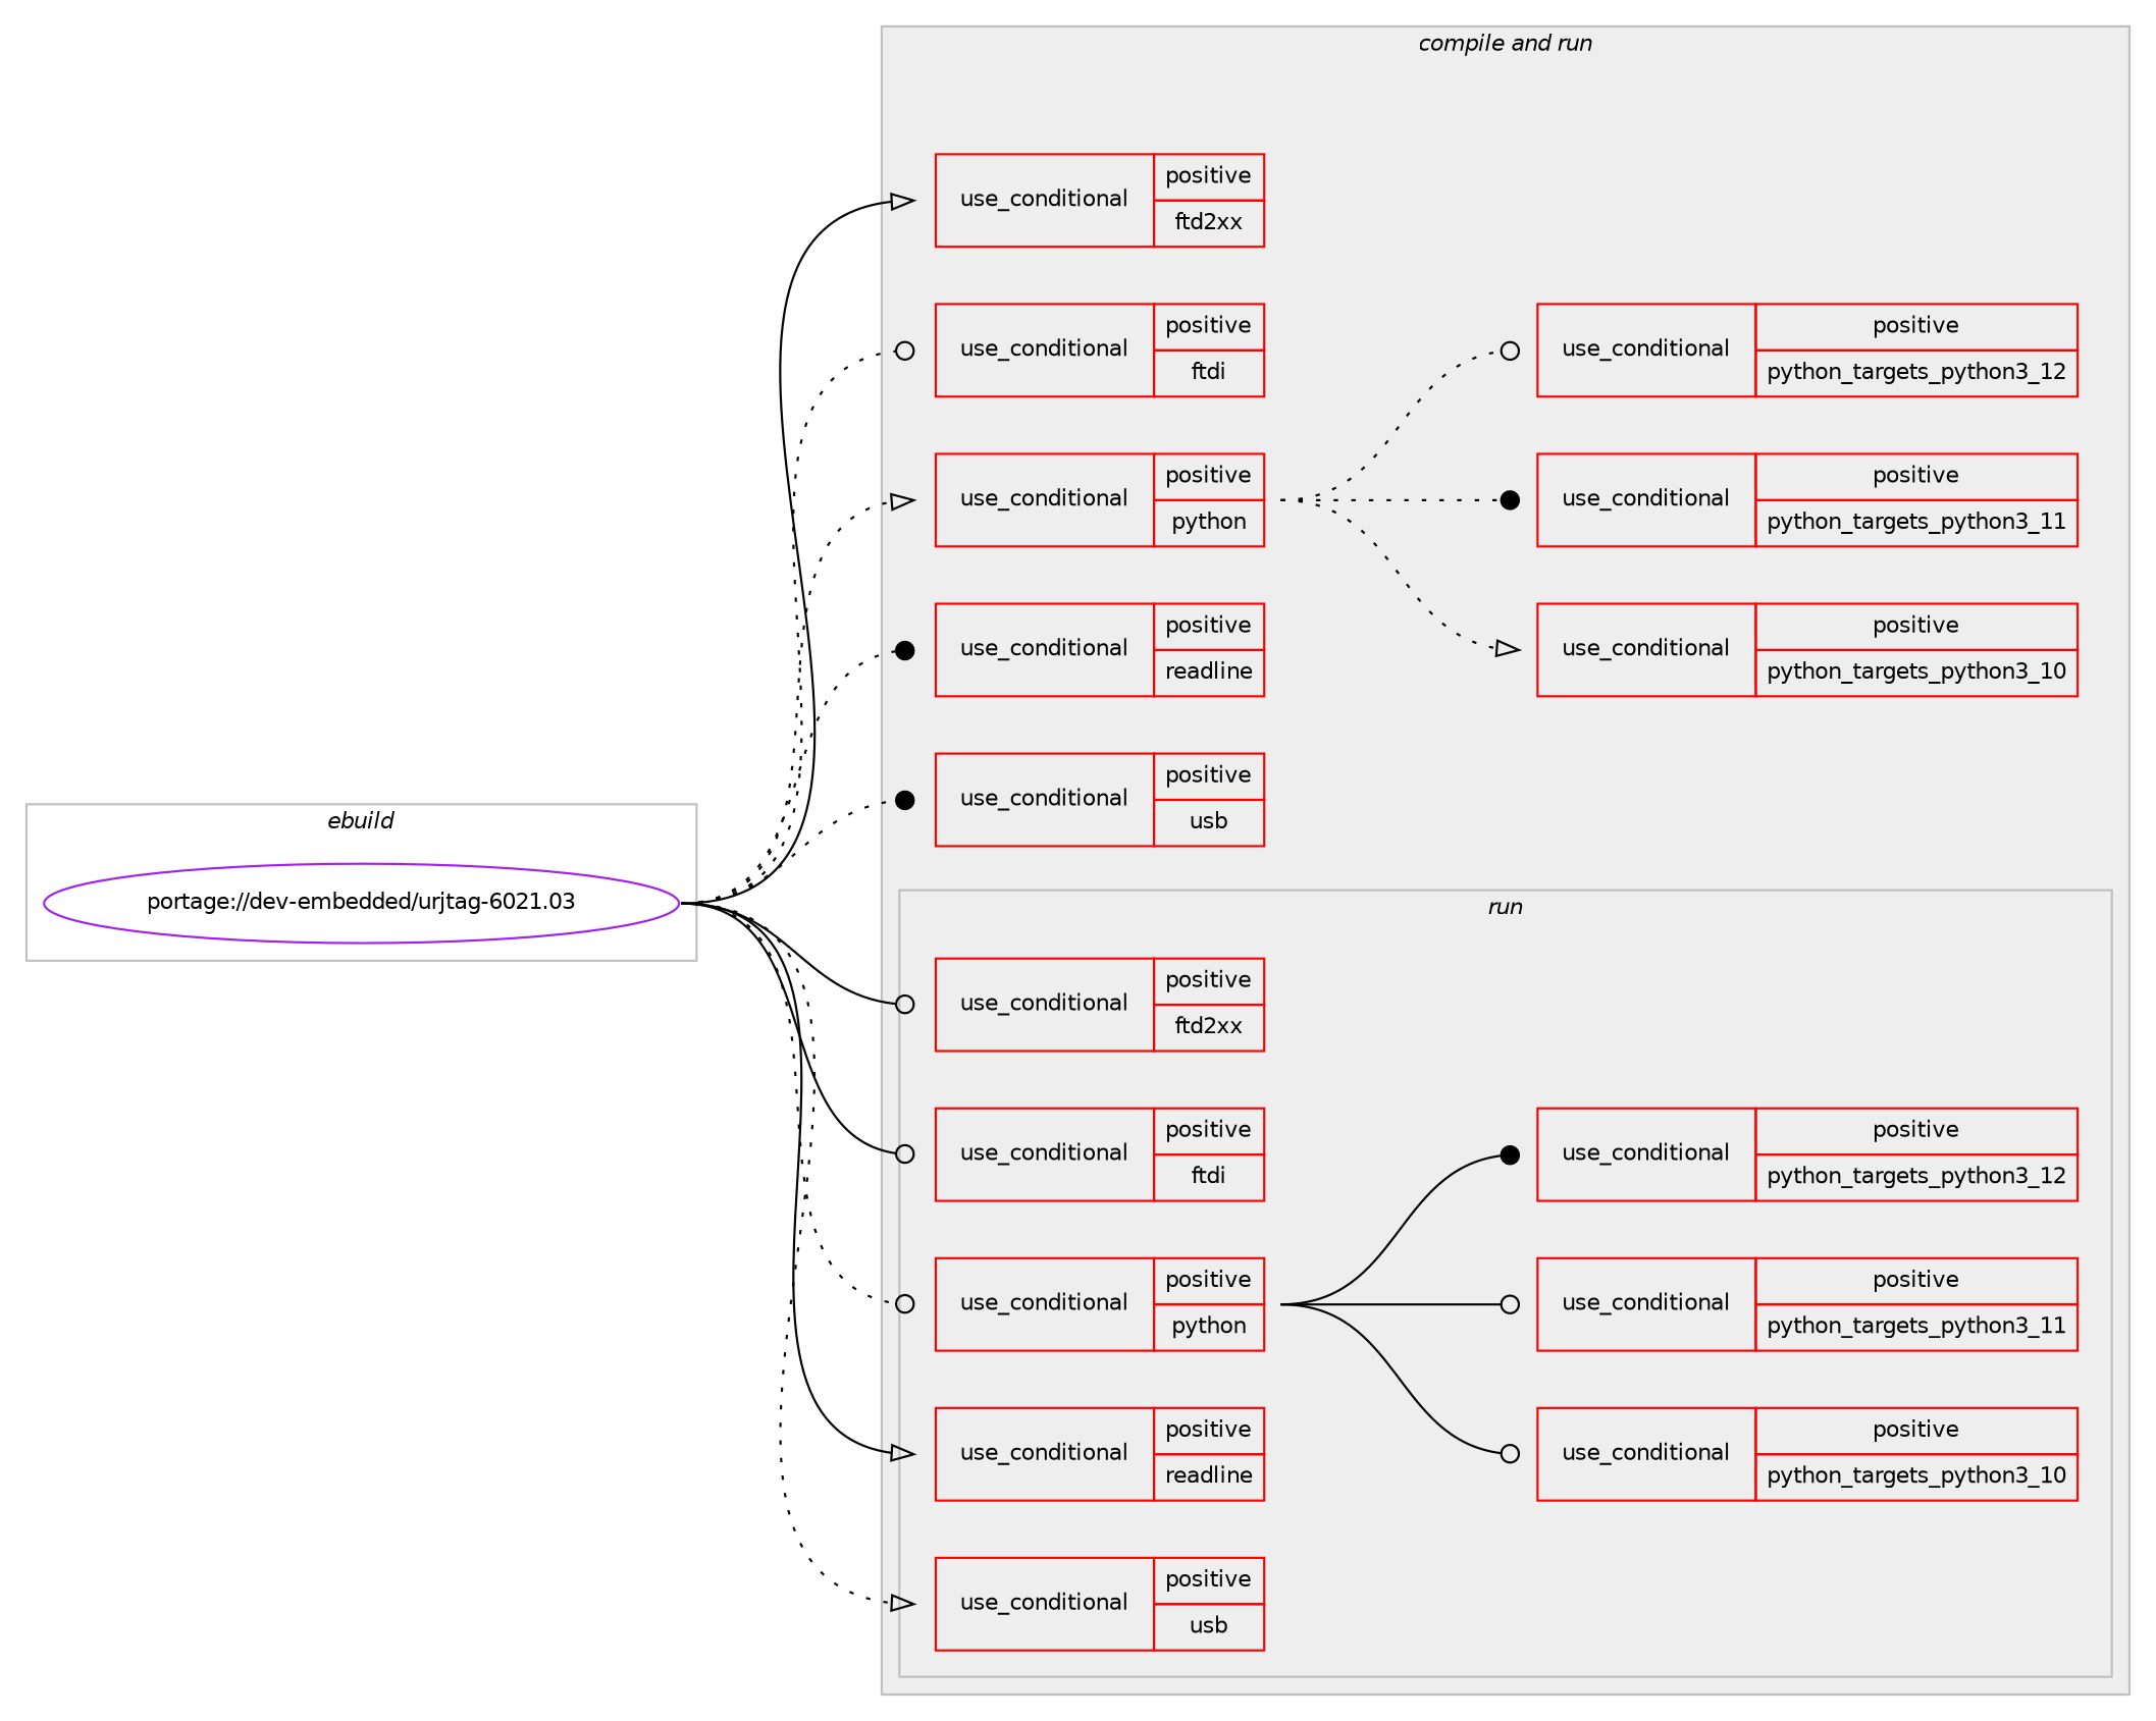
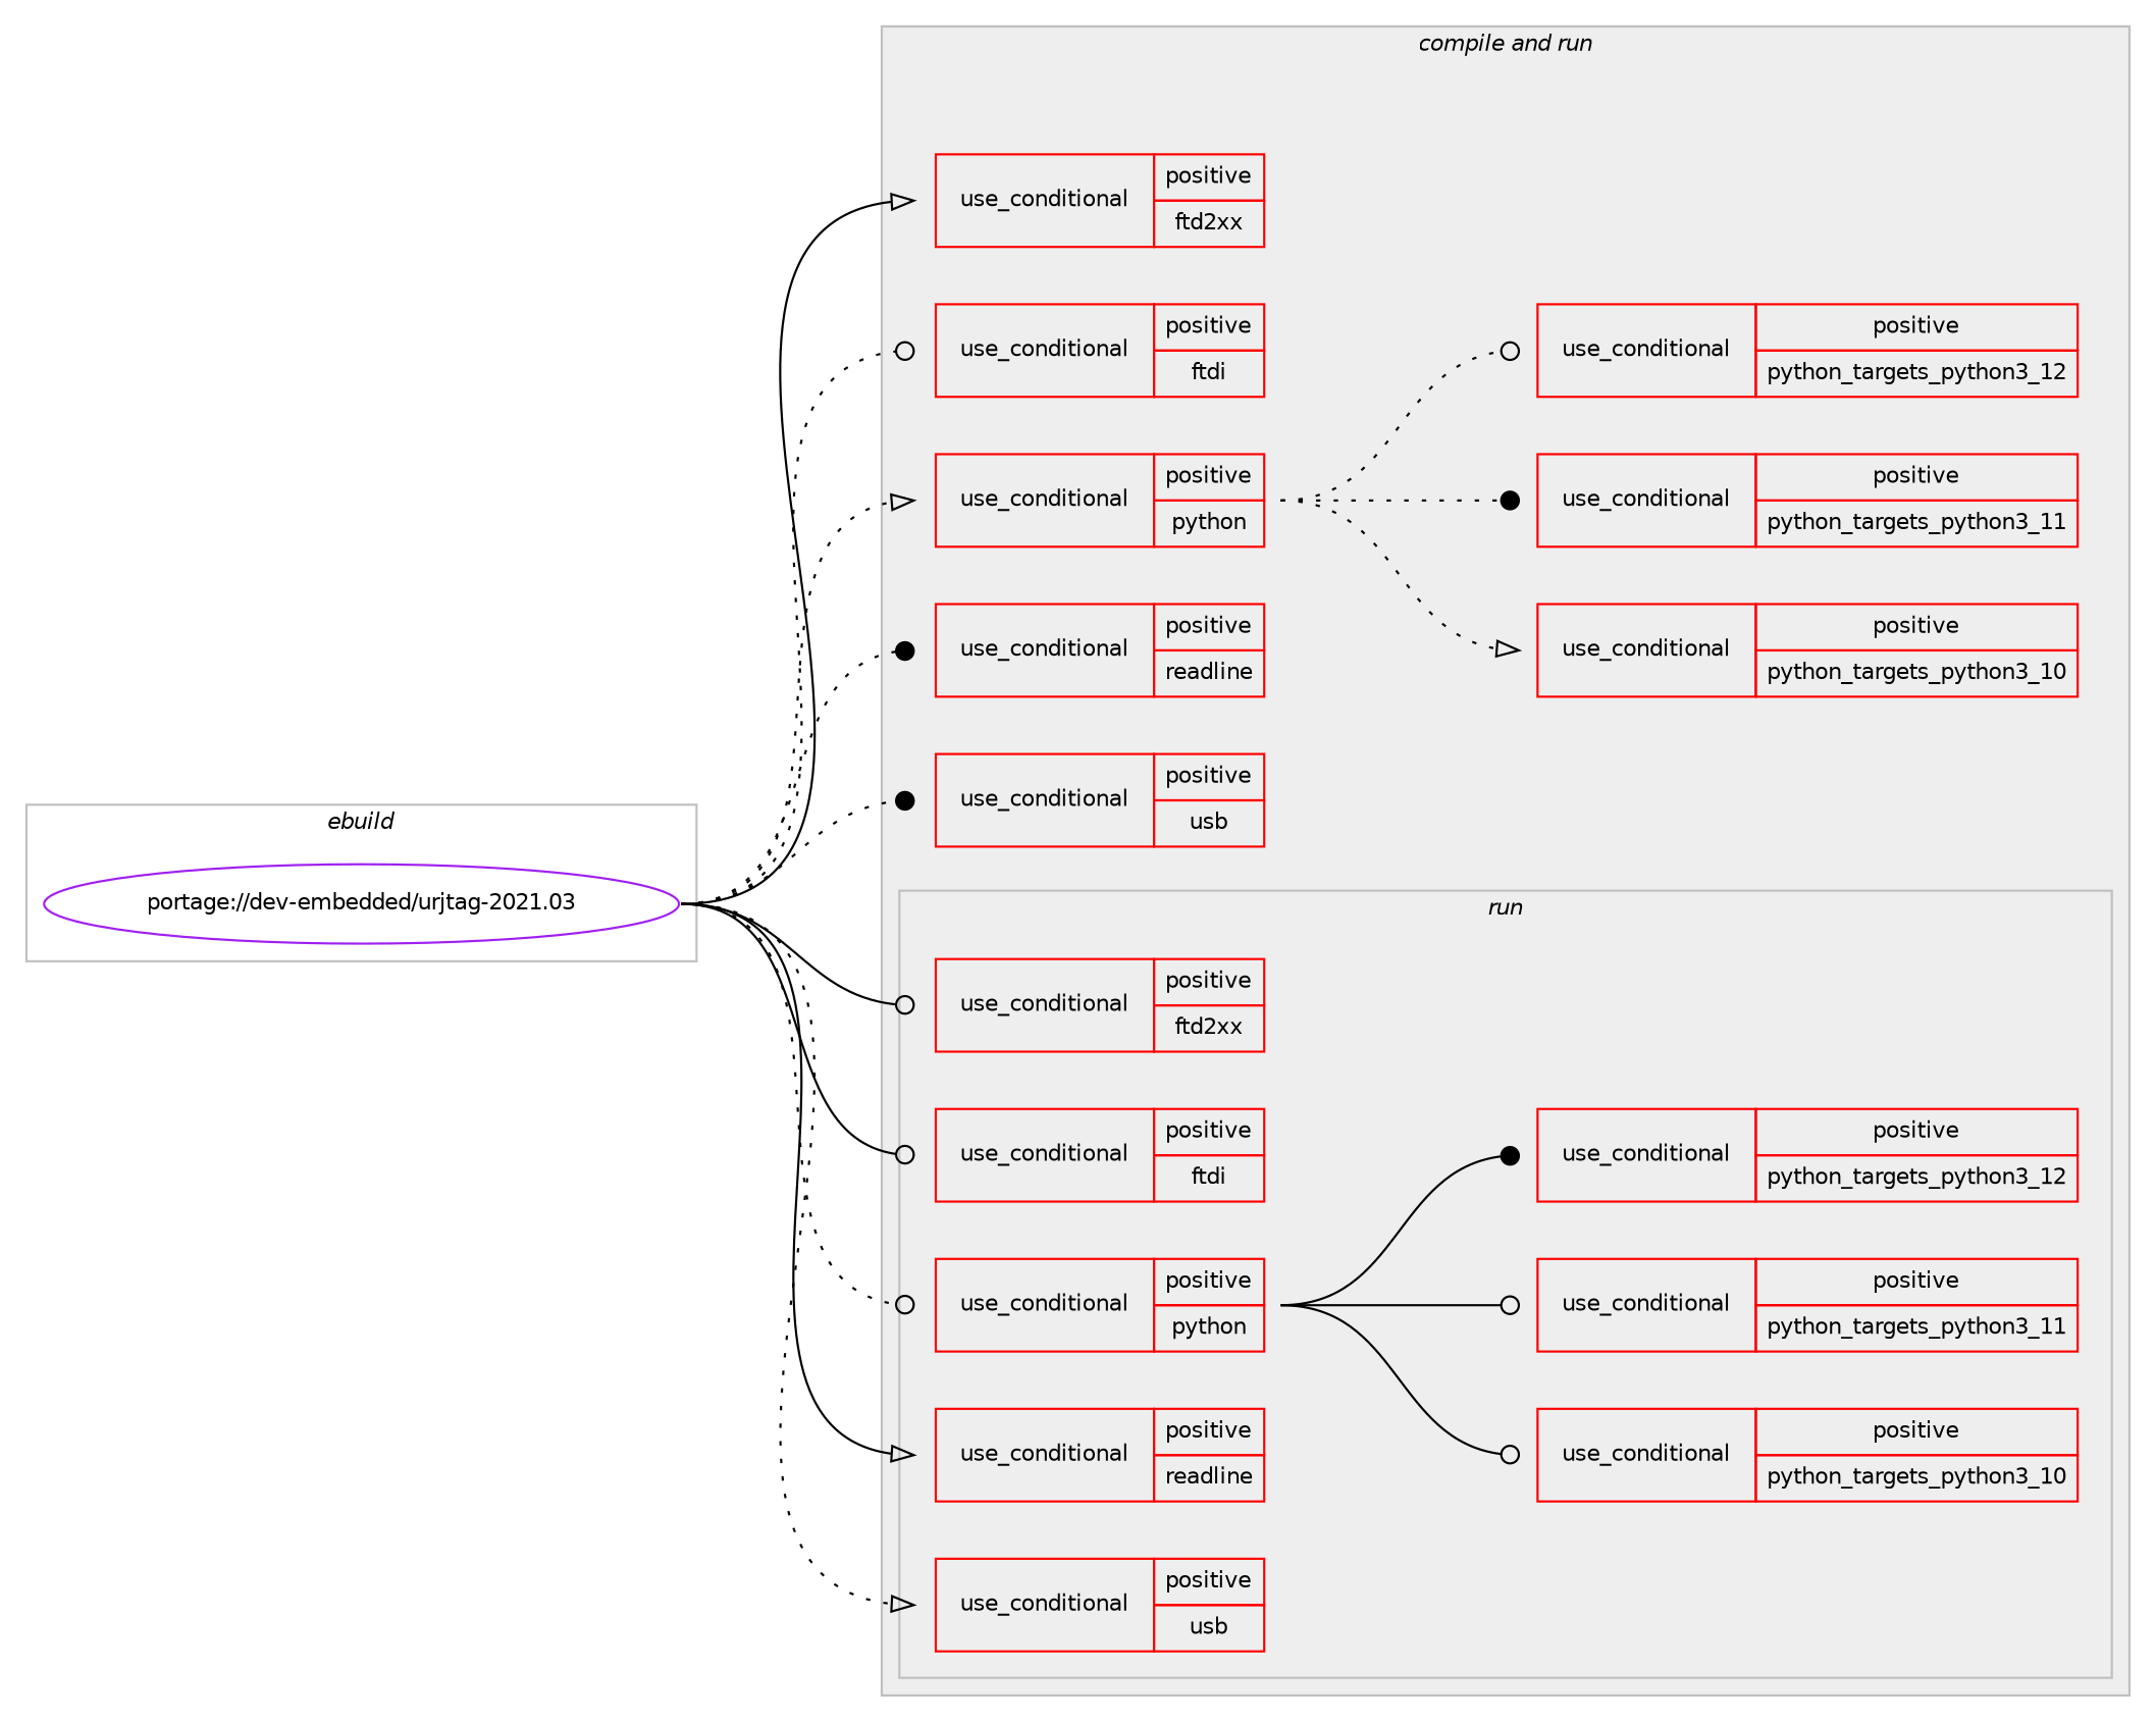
  digraph {
    compound=true
    concentrate=true
    fontname=Helvetica
    fontsize=10
    newrank=true
    rankdir=LR
    ranksep=1.5
    node [color=red fontname=Helvetica fontsize=10 shape=none]
    edge [arrowhead=odot headport=w style=dotted tailport=e weight=20]
-   n1 [color=purple label="portage://dev-embedded/urjtag-6021.03" width=4 shape=""]
+   n1 [color=purple label="portage://dev-embedded/urjtag-2021.03" width=4 shape=""]
    n2 [label=<<TABLE BORDER="0" CELLBORDER="1" CELLSPACING="0" CELLPADDING="4"><TR><TD ROWSPAN="3" CELLPADDING="10">use_conditional</TD></TR><TR><TD>positive</TD></TR><TR><TD>ftd2xx</TD></TR></TABLE>>]
    n3 [label=<<TABLE BORDER="0" CELLBORDER="1" CELLSPACING="0" CELLPADDING="4"><TR><TD ROWSPAN="3" CELLPADDING="10">use_conditional</TD></TR><TR><TD>positive</TD></TR><TR><TD>ftdi</TD></TR></TABLE>>]
    n4 [label=<<TABLE BORDER="0" CELLBORDER="1" CELLSPACING="0" CELLPADDING="4"><TR><TD ROWSPAN="3" CELLPADDING="10">use_conditional</TD></TR><TR><TD>positive</TD></TR><TR><TD>python_targets_python3_10</TD></TR></TABLE>>]
    n5 [label=<<TABLE BORDER="0" CELLBORDER="1" CELLSPACING="0" CELLPADDING="4"><TR><TD ROWSPAN="3" CELLPADDING="10">use_conditional</TD></TR><TR><TD>positive</TD></TR><TR><TD>python_targets_python3_11</TD></TR></TABLE>>]
    n6 [label=<<TABLE BORDER="0" CELLBORDER="1" CELLSPACING="0" CELLPADDING="4"><TR><TD ROWSPAN="3" CELLPADDING="10">use_conditional</TD></TR><TR><TD>positive</TD></TR><TR><TD>python_targets_python3_12</TD></TR></TABLE>>]
    n7 [label=<<TABLE BORDER="0" CELLBORDER="1" CELLSPACING="0" CELLPADDING="4"><TR><TD ROWSPAN="3" CELLPADDING="10">use_conditional</TD></TR><TR><TD>positive</TD></TR><TR><TD>python</TD></TR></TABLE>>]
    n8 [label=<<TABLE BORDER="0" CELLBORDER="1" CELLSPACING="0" CELLPADDING="4"><TR><TD ROWSPAN="3" CELLPADDING="10">use_conditional</TD></TR><TR><TD>positive</TD></TR><TR><TD>readline</TD></TR></TABLE>>]
    n9 [label=<<TABLE BORDER="0" CELLBORDER="1" CELLSPACING="0" CELLPADDING="4"><TR><TD ROWSPAN="3" CELLPADDING="10">use_conditional</TD></TR><TR><TD>positive</TD></TR><TR><TD>usb</TD></TR></TABLE>>]
    n10 [label=<<TABLE BORDER="0" CELLBORDER="1" CELLSPACING="0" CELLPADDING="4"><TR><TD ROWSPAN="3" CELLPADDING="10">use_conditional</TD></TR><TR><TD>positive</TD></TR><TR><TD>ftd2xx</TD></TR></TABLE>>]
    n11 [label=<<TABLE BORDER="0" CELLBORDER="1" CELLSPACING="0" CELLPADDING="4"><TR><TD ROWSPAN="3" CELLPADDING="10">use_conditional</TD></TR><TR><TD>positive</TD></TR><TR><TD>ftdi</TD></TR></TABLE>>]
    n12 [label=<<TABLE BORDER="0" CELLBORDER="1" CELLSPACING="0" CELLPADDING="4"><TR><TD ROWSPAN="3" CELLPADDING="10">use_conditional</TD></TR><TR><TD>positive</TD></TR><TR><TD>python_targets_python3_10</TD></TR></TABLE>>]
    n13 [label=<<TABLE BORDER="0" CELLBORDER="1" CELLSPACING="0" CELLPADDING="4"><TR><TD ROWSPAN="3" CELLPADDING="10">use_conditional</TD></TR><TR><TD>positive</TD></TR><TR><TD>python_targets_python3_11</TD></TR></TABLE>>]
    n14 [label=<<TABLE BORDER="0" CELLBORDER="1" CELLSPACING="0" CELLPADDING="4"><TR><TD ROWSPAN="3" CELLPADDING="10">use_conditional</TD></TR><TR><TD>positive</TD></TR><TR><TD>python_targets_python3_12</TD></TR></TABLE>>]
    n15 [label=<<TABLE BORDER="0" CELLBORDER="1" CELLSPACING="0" CELLPADDING="4"><TR><TD ROWSPAN="3" CELLPADDING="10">use_conditional</TD></TR><TR><TD>positive</TD></TR><TR><TD>python</TD></TR></TABLE>>]
    n16 [label=<<TABLE BORDER="0" CELLBORDER="1" CELLSPACING="0" CELLPADDING="4"><TR><TD ROWSPAN="3" CELLPADDING="10">use_conditional</TD></TR><TR><TD>positive</TD></TR><TR><TD>readline</TD></TR></TABLE>>]
    n17 [label=<<TABLE BORDER="0" CELLBORDER="1" CELLSPACING="0" CELLPADDING="4"><TR><TD ROWSPAN="3" CELLPADDING="10">use_conditional</TD></TR><TR><TD>positive</TD></TR><TR><TD>usb</TD></TR></TABLE>>]
    subgraph cluster_1 {
      color=gray
      label=<<i>ebuild</i>>
      rank=same
      n1
    }
    subgraph cluster_2 {
      color=gray
      label=<<i>dependencies</i>>
      subgraph cluster_3 {
        color=gray
        fillcolor="#eeeeee"
        label=<<i>compile</i>>
        style=filled
        subgraph sub_4 {
          color=gray
          fillcolor="#eeeeee"
          label=<<i>compile</i>>
          style=filled
          n2
        }
        subgraph sub_5 {
          color=gray
          fillcolor="#eeeeee"
          label=<<i>compile</i>>
          style=filled
          n3
        }
        subgraph sub_6 {
          color=gray
          fillcolor="#eeeeee"
          label=<<i>compile</i>>
          style=filled
          n7
          subgraph sub_7 {
            color=gray
            fillcolor="#eeeeee"
            label=<<i>compile</i>>
            style=filled
            n4
          }
          subgraph sub_8 {
            color=gray
            fillcolor="#eeeeee"
            label=<<i>compile</i>>
            style=filled
            n5
          }
          subgraph sub_9 {
            color=gray
            fillcolor="#eeeeee"
            label=<<i>compile</i>>
            style=filled
            n6
          }
        }
        subgraph sub_10 {
          color=gray
          fillcolor="#eeeeee"
          label=<<i>compile</i>>
          style=filled
          n8
        }
        subgraph sub_11 {
          color=gray
          fillcolor="#eeeeee"
          label=<<i>compile</i>>
          style=filled
          n9
        }
      }
      subgraph cluster_12 {
        color=gray
        fillcolor="#eeeeee"
        label=<<i>compile and run</i>>
        style=filled
      }
      subgraph cluster_13 {
        color=gray
        fillcolor="#eeeeee"
        label=<<i>run</i>>
        style=filled
        subgraph sub_14 {
          color=gray
          fillcolor="#eeeeee"
          label=<<i>run</i>>
          style=filled
          n10
        }
        subgraph sub_15 {
          color=gray
          fillcolor="#eeeeee"
          label=<<i>run</i>>
          style=filled
          n11
        }
        subgraph sub_16 {
          color=gray
          fillcolor="#eeeeee"
          label=<<i>run</i>>
          style=filled
          n15
          subgraph sub_17 {
            color=gray
            fillcolor="#eeeeee"
            label=<<i>run</i>>
            style=filled
            n12
          }
          subgraph sub_18 {
            color=gray
            fillcolor="#eeeeee"
            label=<<i>run</i>>
            style=filled
            n13
          }
          subgraph sub_19 {
            color=gray
            fillcolor="#eeeeee"
            label=<<i>run</i>>
            style=filled
            n14
          }
        }
        subgraph sub_20 {
          color=gray
          fillcolor="#eeeeee"
          label=<<i>run</i>>
          style=filled
          n16
        }
        subgraph sub_21 {
          color=gray
          fillcolor="#eeeeee"
          label=<<i>run</i>>
          style=filled
          n17
        }
      }
    }
    subgraph cluster_22 {
      color=gray
      label=<<i>candidates</i>>
      rank=same
    }
    n1 -> n2 [arrowhead=onormal style=solid]
    n1 -> n3
    n1 -> n7 [arrowhead=onormal]
    n1 -> n8 [arrowhead=dot]
    n1 -> n9 [arrowhead=dot]
    n1 -> n10 [style=solid]
    n1 -> n11 [style=solid]
    n1 -> n15
    n1 -> n16 [arrowhead=onormal style=solid]
    n1 -> n17 [arrowhead=onormal]
    n7 -> n4 [arrowhead=onormal]
    n7 -> n5 [arrowhead=dot]
    n7 -> n6
    n15 -> n12 [style=solid]
    n15 -> n13 [style=solid]
    n15 -> n14 [arrowhead=dot style=solid]
  }
